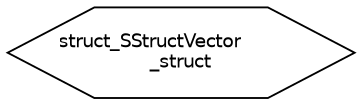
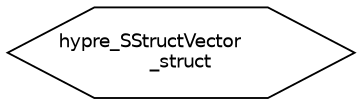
  digraph {
    rankdir=LR
-   n1 [color=black fillcolor=white fontname=Helvetica fontsize=10 height=0.2 label="struct_SStructVector\l_struct" shape=hexagon style=filled width=0.4]
+   n1 [color=black fillcolor=white fontname=Helvetica fontsize=10 height=0.2 label="hypre_SStructVector\l_struct" shape=hexagon style=filled width=0.4]
  }
